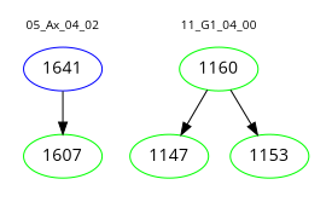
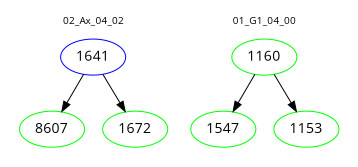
  digraph {
    fontname="Open Sans"
    node [color=green fontname="Open Sans"]
    edge [color=black fontname="Open Sans"]
    n1 [color=blue label=1641]
-   n2 [label=1607]
+   n2 [label=8607]
+   n3 [label=1672]
    n4 [label=1160]
-   n5 [label=1147]
+   n5 [label=1547]
    n6 [label=1153]
    subgraph cluster_1 {
      color=white
      fontsize=10
-     label="05_Ax_04_02"
+     label="02_Ax_04_02"
      n1
      n2
+     n3
    }
    subgraph cluster_2 {
      color=white
      fontsize=10
-     label="11_G1_04_00"
+     label="01_G1_04_00"
      n4
      n5
      n6
    }
    n1 -> n2
+   n1 -> n3
    n4 -> n5
    n4 -> n6
  }
